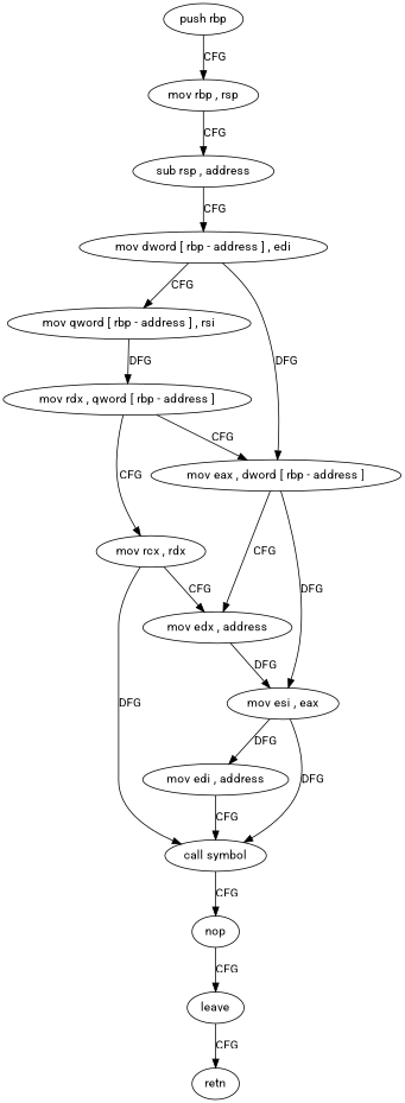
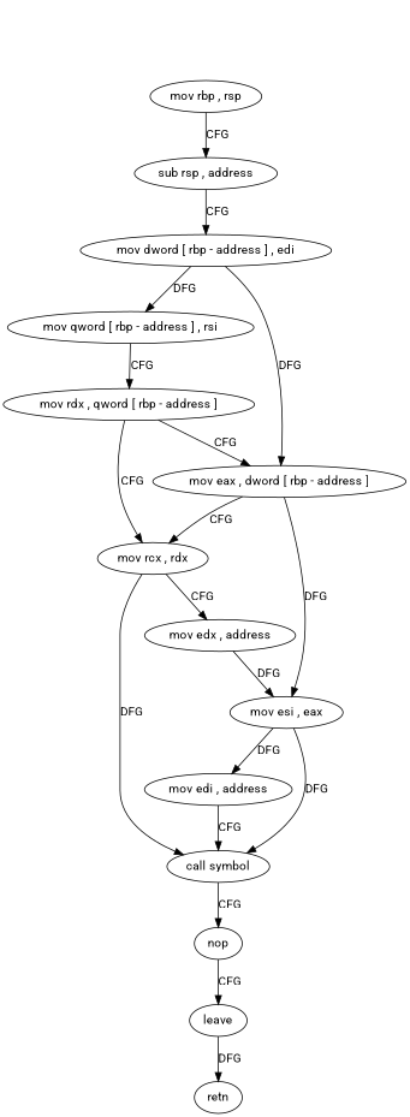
  digraph {
    fontname=Roboto
    node [fontname=Roboto]
    edge [fontname=Roboto]
-   n1 [label="push rbp"]
    n2 [label="mov rbp , rsp"]
    n3 [label="sub rsp , address"]
    n4 [label="mov dword [ rbp - address ] , edi"]
    n5 [label="mov qword [ rbp - address ] , rsi"]
    n6 [label="mov eax , dword [ rbp - address ]"]
    n7 [label="mov rdx , qword [ rbp - address ]"]
    n8 [label="mov rcx , rdx"]
    n9 [label="mov esi , eax"]
    n10 [label="mov edx , address"]
    n11 [label="call symbol"]
    n12 [label="mov edi , address"]
    n13 [label=nop]
    n14 [label=leave]
    n15 [label=retn]
-   n1 -> n2 [label=CFG]
    n2 -> n3 [label=CFG]
    n3 -> n4 [label=CFG]
-   n4 -> n5 [label=CFG]
+   n4 -> n5 [label=DFG]
    n4 -> n6 [label=DFG]
-   n5 -> n7 [label=DFG]
-   n6 -> n10 [label=CFG]
+   n5 -> n7 [label=CFG]
+   n6 -> n8 [label=CFG]
    n6 -> n9 [label=DFG]
    n7 -> n6 [label=CFG]
    n7 -> n8 [label=CFG]
    n8 -> n10 [label=CFG]
    n8 -> n11 [label=DFG]
    n9 -> n11 [label=DFG]
    n9 -> n12 [label=DFG]
    n10 -> n9 [label=DFG]
    n11 -> n13 [label=CFG]
    n12 -> n11 [label=CFG]
    n13 -> n14 [label=CFG]
-   n14 -> n15 [label=CFG]
+   n14 -> n15 [label=DFG]
  }
